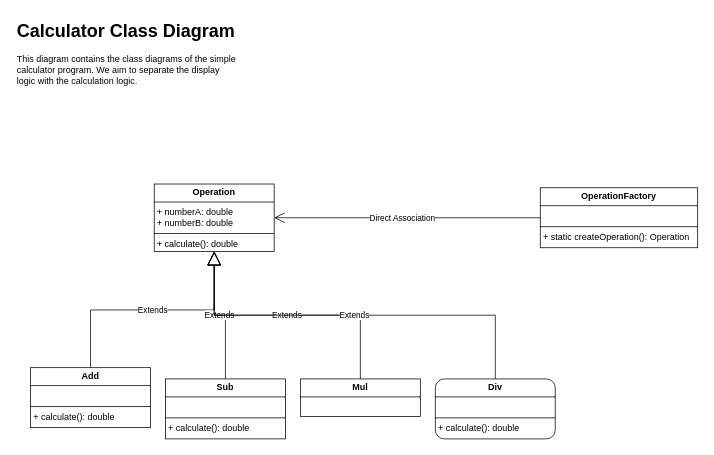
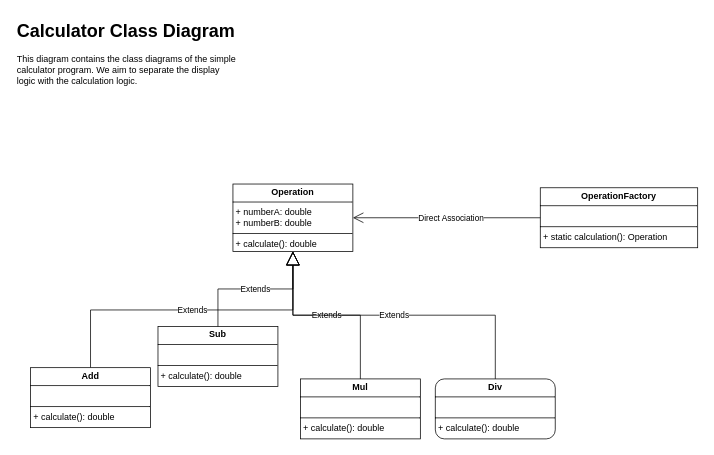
  <mxCell id="0" />
  <mxCell id="1" parent="0" />
  <mxCell id="2" value="&lt;h1 style=&quot;margin-top: 0px;&quot;&gt;Calculator Class Diagram&lt;/h1&gt;&lt;p&gt;This diagram contains the class diagrams of the simple calculator program. We aim to separate the display logic with the calculation logic.&lt;/p&gt;" style="text;html=1;whiteSpace=wrap;overflow=hidden;rounded=0;" parent="1" vertex="1"><mxGeometry x="20" y="20" width="300" height="100" as="geometry" /></mxCell>
- <mxCell id="3" value="&lt;p style=&quot;margin:0px;margin-top:4px;text-align:center;&quot;&gt;&lt;b&gt;Operation&lt;/b&gt;&lt;/p&gt;&lt;hr size=&quot;1&quot; style=&quot;border-style:solid;&quot;&gt;&lt;p style=&quot;margin:0px;margin-left:4px;&quot;&gt;+ numberA: double&lt;/p&gt;&lt;p style=&quot;margin:0px;margin-left:4px;&quot;&gt;+ numberB: double&lt;/p&gt;&lt;hr size=&quot;1&quot; style=&quot;border-style:solid;&quot;&gt;&lt;p style=&quot;margin:0px;margin-left:4px;&quot;&gt;+ calculate(): double&lt;/p&gt;" style="verticalAlign=top;align=left;overflow=fill;html=1;whiteSpace=wrap;" parent="1" vertex="1"><mxGeometry x="205" y="245" width="160" height="90" as="geometry" /></mxCell>
+ <mxCell id="3" value="&lt;p style=&quot;margin:0px;margin-top:4px;text-align:center;&quot;&gt;&lt;b&gt;Operation&lt;/b&gt;&lt;/p&gt;&lt;hr size=&quot;1&quot; style=&quot;border-style:solid;&quot;&gt;&lt;p style=&quot;margin:0px;margin-left:4px;&quot;&gt;+ numberA: double&lt;/p&gt;&lt;p style=&quot;margin:0px;margin-left:4px;&quot;&gt;+ numberB: double&lt;/p&gt;&lt;hr size=&quot;1&quot; style=&quot;border-style:solid;&quot;&gt;&lt;p style=&quot;margin:0px;margin-left:4px;&quot;&gt;+ calculate(): double&lt;/p&gt;" style="verticalAlign=top;align=left;overflow=fill;html=1;whiteSpace=wrap;" parent="1" vertex="1"><mxGeometry x="310" y="245" width="160" height="90" as="geometry" /></mxCell>
  <mxCell id="4" value="Extends" style="endArrow=block;endSize=16;endFill=0;html=1;rounded=0;entryX=0.5;entryY=1;entryDx=0;entryDy=0;exitX=0.5;exitY=0;exitDx=0;exitDy=0;edgeStyle=elbowEdgeStyle;elbow=vertical;" parent="1" source="5" target="3" edge="1"><mxGeometry width="160" relative="1" as="geometry"><mxPoint x="400" y="490" as="sourcePoint" /><mxPoint x="530" y="460" as="targetPoint" /></mxGeometry></mxCell>
  <mxCell id="5" value="&lt;p style=&quot;margin:0px;margin-top:4px;text-align:center;&quot;&gt;&lt;b&gt;Add&lt;/b&gt;&lt;/p&gt;&lt;hr size=&quot;1&quot; style=&quot;border-style:solid;&quot;&gt;&lt;p style=&quot;margin:0px;margin-left:4px;&quot;&gt;&lt;br&gt;&lt;/p&gt;&lt;hr size=&quot;1&quot; style=&quot;border-style:solid;&quot;&gt;&lt;p style=&quot;margin:0px;margin-left:4px;&quot;&gt;+ calculate(): double&lt;/p&gt;" style="verticalAlign=top;align=left;overflow=fill;html=1;whiteSpace=wrap;" parent="1" vertex="1"><mxGeometry x="40" y="490" width="160" height="80" as="geometry" /></mxCell>
- <mxCell id="6" value="&lt;p style=&quot;margin:0px;margin-top:4px;text-align:center;&quot;&gt;&lt;b&gt;Sub&lt;/b&gt;&lt;/p&gt;&lt;hr size=&quot;1&quot; style=&quot;border-style:solid;&quot;&gt;&lt;p style=&quot;margin:0px;margin-left:4px;&quot;&gt;&lt;br&gt;&lt;/p&gt;&lt;hr size=&quot;1&quot; style=&quot;border-style:solid;&quot;&gt;&lt;p style=&quot;margin:0px;margin-left:4px;&quot;&gt;+ calculate(): double&lt;/p&gt;" style="verticalAlign=top;align=left;overflow=fill;html=1;whiteSpace=wrap;" parent="1" vertex="1"><mxGeometry x="220" y="505" width="160" height="80" as="geometry" /></mxCell>
- <mxCell id="7" value="&lt;p style=&quot;margin:0px;margin-top:4px;text-align:center;&quot;&gt;&lt;b&gt;Mul&lt;/b&gt;&lt;/p&gt;&lt;hr size=&quot;1&quot; style=&quot;border-style:solid;&quot;&gt;&lt;p style=&quot;margin:0px;margin-left:4px;&quot;&gt;&lt;br&gt;&lt;/p&gt;&lt;hr size=&quot;1&quot; style=&quot;border-style:solid;&quot;&gt;&lt;p style=&quot;margin:0px;margin-left:4px;&quot;&gt;+ calculate(): double&lt;/p&gt;" style="verticalAlign=top;align=left;overflow=fill;html=1;whiteSpace=wrap;" parent="1" vertex="1"><mxGeometry x="400" y="505" width="160" height="50" as="geometry" /></mxCell>
+ <mxCell id="6" value="&lt;p style=&quot;margin:0px;margin-top:4px;text-align:center;&quot;&gt;&lt;b&gt;Sub&lt;/b&gt;&lt;/p&gt;&lt;hr size=&quot;1&quot; style=&quot;border-style:solid;&quot;&gt;&lt;p style=&quot;margin:0px;margin-left:4px;&quot;&gt;&lt;br&gt;&lt;/p&gt;&lt;hr size=&quot;1&quot; style=&quot;border-style:solid;&quot;&gt;&lt;p style=&quot;margin:0px;margin-left:4px;&quot;&gt;+ calculate(): double&lt;/p&gt;" style="verticalAlign=top;align=left;overflow=fill;html=1;whiteSpace=wrap;" parent="1" vertex="1"><mxGeometry x="210" y="435" width="160" height="80" as="geometry" /></mxCell>
+ <mxCell id="7" value="&lt;p style=&quot;margin:0px;margin-top:4px;text-align:center;&quot;&gt;&lt;b&gt;Mul&lt;/b&gt;&lt;/p&gt;&lt;hr size=&quot;1&quot; style=&quot;border-style:solid;&quot;&gt;&lt;p style=&quot;margin:0px;margin-left:4px;&quot;&gt;&lt;br&gt;&lt;/p&gt;&lt;hr size=&quot;1&quot; style=&quot;border-style:solid;&quot;&gt;&lt;p style=&quot;margin:0px;margin-left:4px;&quot;&gt;+ calculate(): double&lt;/p&gt;" style="verticalAlign=top;align=left;overflow=fill;html=1;whiteSpace=wrap;" parent="1" vertex="1"><mxGeometry x="400" y="505" width="160" height="80" as="geometry" /></mxCell>
  <mxCell id="8" value="&lt;p style=&quot;margin:0px;margin-top:4px;text-align:center;&quot;&gt;&lt;b&gt;Div&lt;/b&gt;&lt;/p&gt;&lt;hr size=&quot;1&quot; style=&quot;border-style:solid;&quot;&gt;&lt;p style=&quot;margin:0px;margin-left:4px;&quot;&gt;&lt;br&gt;&lt;/p&gt;&lt;hr size=&quot;1&quot; style=&quot;border-style:solid;&quot;&gt;&lt;p style=&quot;margin:0px;margin-left:4px;&quot;&gt;+ calculate(): double&lt;/p&gt;" style="verticalAlign=top;align=left;overflow=fill;html=1;whiteSpace=wrap;rounded=1;" parent="1" vertex="1"><mxGeometry x="580" y="505" width="160" height="80" as="geometry" /></mxCell>
  <mxCell id="9" value="Extends" style="endArrow=block;endSize=16;endFill=0;html=1;rounded=0;entryX=0.5;entryY=1;entryDx=0;entryDy=0;edgeStyle=elbowEdgeStyle;elbow=vertical;" parent="1" source="6" target="3" edge="1"><mxGeometry width="160" relative="1" as="geometry"><mxPoint x="130" y="515" as="sourcePoint" /><mxPoint x="420" y="350" as="targetPoint" /></mxGeometry></mxCell>
  <mxCell id="10" value="Extends" style="endArrow=block;endSize=16;endFill=0;html=1;rounded=0;edgeStyle=elbowEdgeStyle;elbow=vertical;entryX=0.5;entryY=1;entryDx=0;entryDy=0;" parent="1" source="7" target="3" edge="1"><mxGeometry width="160" relative="1" as="geometry"><mxPoint x="310" y="515" as="sourcePoint" /><mxPoint x="410" y="340" as="targetPoint" /></mxGeometry></mxCell>
  <mxCell id="11" value="Extends" style="endArrow=block;endSize=16;endFill=0;html=1;rounded=0;edgeStyle=elbowEdgeStyle;elbow=vertical;entryX=0.5;entryY=1;entryDx=0;entryDy=0;exitX=0.5;exitY=0;exitDx=0;exitDy=0;" parent="1" source="8" target="3" edge="1"><mxGeometry width="160" relative="1" as="geometry"><mxPoint x="490" y="515" as="sourcePoint" /><mxPoint x="420" y="350" as="targetPoint" /></mxGeometry></mxCell>
- <mxCell id="12" value="&lt;p style=&quot;margin:0px;margin-top:4px;text-align:center;&quot;&gt;&lt;b&gt;OperationFactory&lt;/b&gt;&lt;/p&gt;&lt;hr size=&quot;1&quot; style=&quot;border-style:solid;&quot;&gt;&lt;p style=&quot;margin:0px;margin-left:4px;&quot;&gt;&lt;br&gt;&lt;/p&gt;&lt;hr size=&quot;1&quot; style=&quot;border-style:solid;&quot;&gt;&lt;p style=&quot;margin:0px;margin-left:4px;&quot;&gt;+ static createOperation(): Operation&lt;/p&gt;" style="verticalAlign=top;align=left;overflow=fill;html=1;whiteSpace=wrap;" parent="1" vertex="1"><mxGeometry x="720" y="250" width="210" height="80" as="geometry" /></mxCell>
+ <mxCell id="12" value="&lt;p style=&quot;margin:0px;margin-top:4px;text-align:center;&quot;&gt;&lt;b&gt;OperationFactory&lt;/b&gt;&lt;/p&gt;&lt;hr size=&quot;1&quot; style=&quot;border-style:solid;&quot;&gt;&lt;p style=&quot;margin:0px;margin-left:4px;&quot;&gt;&lt;br&gt;&lt;/p&gt;&lt;hr size=&quot;1&quot; style=&quot;border-style:solid;&quot;&gt;&lt;p style=&quot;margin:0px;margin-left:4px;&quot;&gt;+ static calculation(): Operation&lt;/p&gt;" style="verticalAlign=top;align=left;overflow=fill;html=1;whiteSpace=wrap;" parent="1" vertex="1"><mxGeometry x="720" y="250" width="210" height="80" as="geometry" /></mxCell>
  <mxCell id="13" value="" style="endArrow=open;endFill=1;endSize=12;html=1;rounded=0;entryX=1;entryY=0.5;entryDx=0;entryDy=0;exitX=0;exitY=0.5;exitDx=0;exitDy=0;" parent="1" source="12" target="3" edge="1"><mxGeometry width="160" relative="1" as="geometry"><mxPoint x="650" y="390" as="sourcePoint" /><mxPoint x="810" y="390" as="targetPoint" /></mxGeometry></mxCell>
  <mxCell id="14" value="Direct Association" style="edgeLabel;html=1;align=center;verticalAlign=middle;resizable=0;points=[];" parent="13" vertex="1" connectable="0"><mxGeometry x="0.231" y="1" relative="1" as="geometry"><mxPoint x="34" y="-1" as="offset" /></mxGeometry></mxCell>
